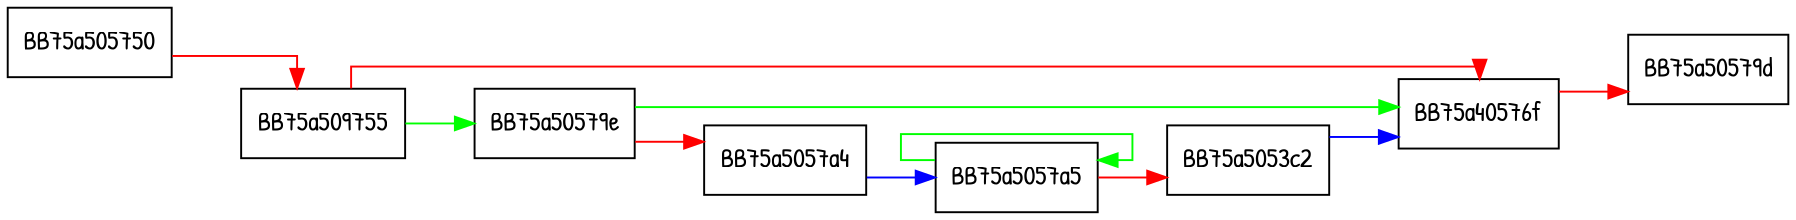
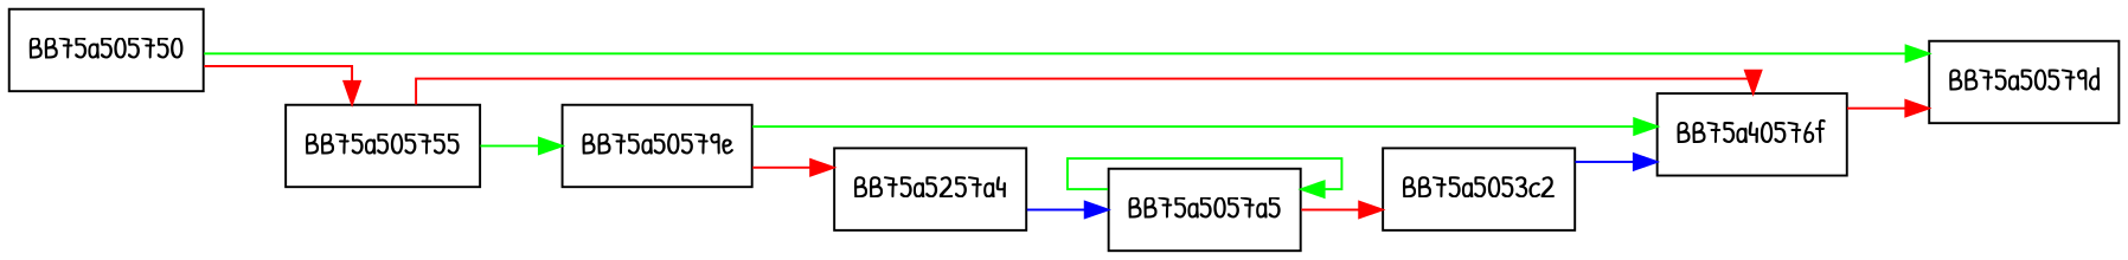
  digraph {
    fontname="Patrick Hand"
    rankdir=LR
    splines=ortho
    node [fontname="Patrick Hand" shape=box]
    edge [color=red fontname="Patrick Hand"]
    BB75a505750
    BB75a50579d
-   BB75a505755 [label=BB75a509755]
+   BB75a505755
    BB75a50579e
    n5 [label=BB75a40576f]
-   BB75a5057a4
+   BB75a5057a4 [label=BB75a5257a4]
    n7 [label=BB75a5057a5]
    n8 [label=BB75a5053c2]
+   BB75a505750 -> BB75a50579d [color=green]
    BB75a505750 -> BB75a505755
    BB75a505755 -> BB75a50579e [color=green]
    BB75a505755 -> n5
    BB75a50579e -> n5 [color=green]
    BB75a50579e -> BB75a5057a4
    n5 -> BB75a50579d
    BB75a5057a4 -> n7 [color=blue]
    n7 -> n7 [color=green]
    n7 -> n8
    n8 -> n5 [color=blue]
  }
